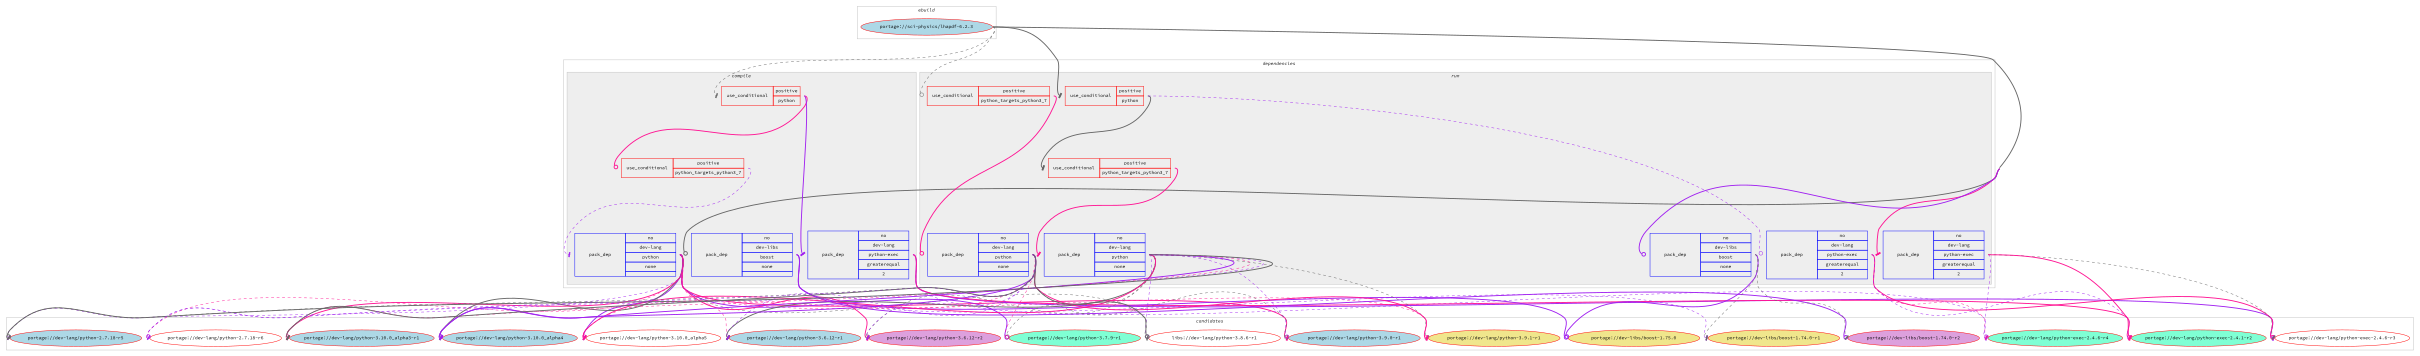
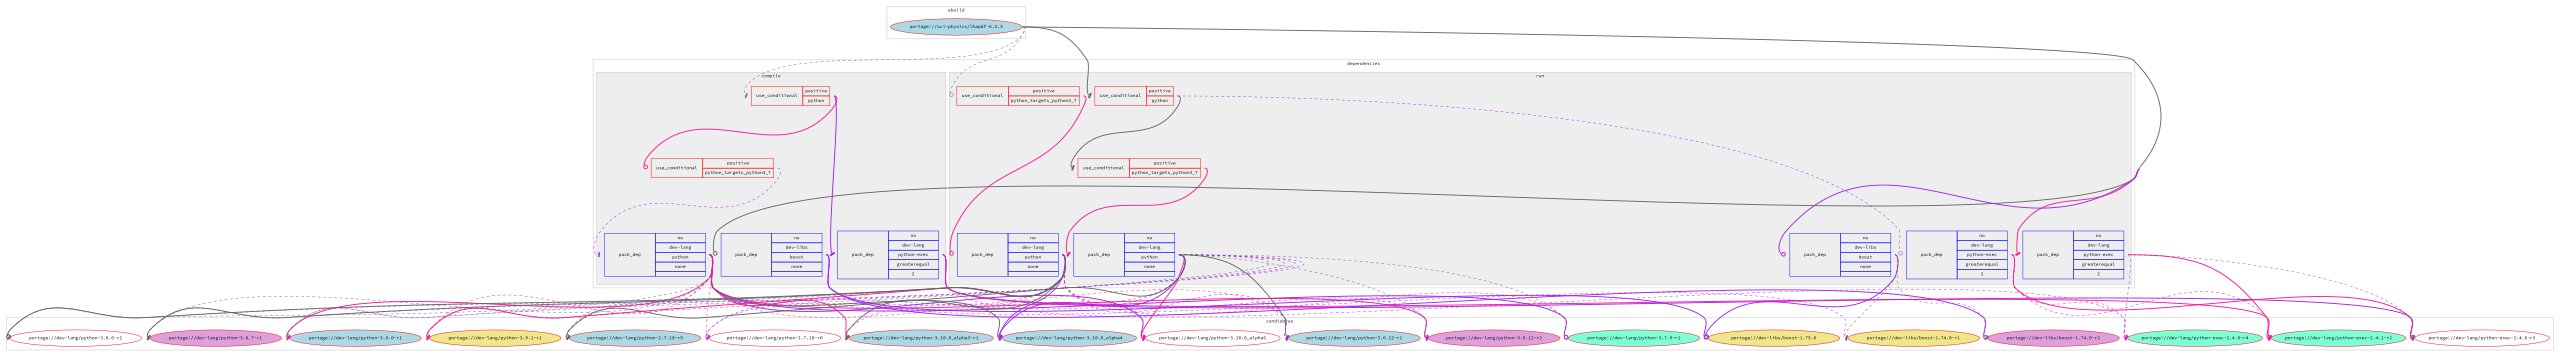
  digraph {
    compound=true
    concentrate=true
    fontname="Source Code Pro"
    fontsize=10
    newrank=true
    rankdir=TB
    ranksep=1.5
    node [color=red fontname="Source Code Pro" fontsize=10 style=filled]
    edge [arrowhead=tee color=purple fontname="Source Code Pro" headport=w style=dashed tailport=e weight=100]
    n1 [fillcolor=lightblue label="portage://sci-physics/lhapdf-6.2.3" width=4]
    n2 [color=blue label=<<TABLE BORDER="0" CELLBORDER="1" CELLSPACING="0" CELLPADDING="4" WIDTH="220"><TR><TD ROWSPAN="6" CELLPADDING="30">pack_dep</TD></TR><TR><TD WIDTH="110">no</TD></TR><TR><TD>dev-lang</TD></TR><TR><TD>python</TD></TR><TR><TD>none</TD></TR><TR><TD></TD></TR></TABLE>> shape=none style=""]
    n3 [label=<<TABLE BORDER="0" CELLBORDER="1" CELLSPACING="0" CELLPADDING="4"><TR><TD ROWSPAN="3" CELLPADDING="10">use_conditional</TD></TR><TR><TD>positive</TD></TR><TR><TD>python_targets_python3_7</TD></TR></TABLE>> shape=none style=""]
    n4 [color=blue label=<<TABLE BORDER="0" CELLBORDER="1" CELLSPACING="0" CELLPADDING="4" WIDTH="220"><TR><TD ROWSPAN="6" CELLPADDING="30">pack_dep</TD></TR><TR><TD WIDTH="110">no</TD></TR><TR><TD>dev-lang</TD></TR><TR><TD>python-exec</TD></TR><TR><TD>greaterequal</TD></TR><TR><TD>2</TD></TR></TABLE>> shape=none style=""]
    n5 [label=<<TABLE BORDER="0" CELLBORDER="1" CELLSPACING="0" CELLPADDING="4"><TR><TD ROWSPAN="3" CELLPADDING="10">use_conditional</TD></TR><TR><TD>positive</TD></TR><TR><TD>python</TD></TR></TABLE>> shape=none style=""]
    n6 [color=blue label=<<TABLE BORDER="0" CELLBORDER="1" CELLSPACING="0" CELLPADDING="4" WIDTH="220"><TR><TD ROWSPAN="6" CELLPADDING="30">pack_dep</TD></TR><TR><TD WIDTH="110">no</TD></TR><TR><TD>dev-libs</TD></TR><TR><TD>boost</TD></TR><TR><TD>none</TD></TR><TR><TD></TD></TR></TABLE>> shape=none style=""]
    n7 [color=blue label=<<TABLE BORDER="0" CELLBORDER="1" CELLSPACING="0" CELLPADDING="4" WIDTH="220"><TR><TD ROWSPAN="6" CELLPADDING="30">pack_dep</TD></TR><TR><TD WIDTH="110">no</TD></TR><TR><TD>dev-lang</TD></TR><TR><TD>python</TD></TR><TR><TD>none</TD></TR><TR><TD></TD></TR></TABLE>> shape=none style=""]
    n8 [label=<<TABLE BORDER="0" CELLBORDER="1" CELLSPACING="0" CELLPADDING="4"><TR><TD ROWSPAN="3" CELLPADDING="10">use_conditional</TD></TR><TR><TD>positive</TD></TR><TR><TD>python_targets_python3_7</TD></TR></TABLE>> shape=none style=""]
    n9 [color=blue label=<<TABLE BORDER="0" CELLBORDER="1" CELLSPACING="0" CELLPADDING="4" WIDTH="220"><TR><TD ROWSPAN="6" CELLPADDING="30">pack_dep</TD></TR><TR><TD WIDTH="110">no</TD></TR><TR><TD>dev-lang</TD></TR><TR><TD>python-exec</TD></TR><TR><TD>greaterequal</TD></TR><TR><TD>2</TD></TR></TABLE>> shape=none style=""]
    n10 [label=<<TABLE BORDER="0" CELLBORDER="1" CELLSPACING="0" CELLPADDING="4"><TR><TD ROWSPAN="3" CELLPADDING="10">use_conditional</TD></TR><TR><TD>positive</TD></TR><TR><TD>python</TD></TR></TABLE>> shape=none style=""]
    n11 [color=blue label=<<TABLE BORDER="0" CELLBORDER="1" CELLSPACING="0" CELLPADDING="4" WIDTH="220"><TR><TD ROWSPAN="6" CELLPADDING="30">pack_dep</TD></TR><TR><TD WIDTH="110">no</TD></TR><TR><TD>dev-lang</TD></TR><TR><TD>python</TD></TR><TR><TD>none</TD></TR><TR><TD></TD></TR></TABLE>> shape=none style=""]
    n12 [label=<<TABLE BORDER="0" CELLBORDER="1" CELLSPACING="0" CELLPADDING="4"><TR><TD ROWSPAN="3" CELLPADDING="10">use_conditional</TD></TR><TR><TD>positive</TD></TR><TR><TD>python_targets_python3_7</TD></TR></TABLE>> shape=none style=""]
    n13 [color=blue label=<<TABLE BORDER="0" CELLBORDER="1" CELLSPACING="0" CELLPADDING="4" WIDTH="220"><TR><TD ROWSPAN="6" CELLPADDING="30">pack_dep</TD></TR><TR><TD WIDTH="110">no</TD></TR><TR><TD>dev-lang</TD></TR><TR><TD>python-exec</TD></TR><TR><TD>greaterequal</TD></TR><TR><TD>2</TD></TR></TABLE>> shape=none style=""]
    n14 [color=blue label=<<TABLE BORDER="0" CELLBORDER="1" CELLSPACING="0" CELLPADDING="4" WIDTH="220"><TR><TD ROWSPAN="6" CELLPADDING="30">pack_dep</TD></TR><TR><TD WIDTH="110">no</TD></TR><TR><TD>dev-libs</TD></TR><TR><TD>boost</TD></TR><TR><TD>none</TD></TR><TR><TD></TD></TR></TABLE>> shape=none style=""]
    n15 [fillcolor=khaki label="portage://dev-lang/python-3.9.1-r1" width=4]
    n16 [fillcolor=lightblue label="portage://dev-lang/python-3.9.0-r1" width=4]
-   n18 [fillcolor=white label="libs://dev-lang/python-3.8.6-r1" width=4]
+   n17 [fillcolor=plum label="portage://dev-lang/python-3.8.7-r1" width=4]
+   n18 [fillcolor=white label="portage://dev-lang/python-3.8.6-r1" width=4]
    n19 [fillcolor=aquamarine label="portage://dev-lang/python-3.7.9-r1" width=4]
    n20 [fillcolor=plum label="portage://dev-lang/python-3.6.12-r2" width=4]
    n21 [fillcolor=lightblue label="portage://dev-lang/python-3.6.12-r1" width=4]
    n22 [fillcolor=white label="portage://dev-lang/python-3.10.0_alpha5" width=4]
    n23 [fillcolor=lightblue label="portage://dev-lang/python-3.10.0_alpha4" width=4]
    n24 [fillcolor=lightblue label="portage://dev-lang/python-3.10.0_alpha3-r1" width=4]
    n25 [fillcolor=white label="portage://dev-lang/python-2.7.18-r6" width=4]
    n26 [fillcolor=lightblue label="portage://dev-lang/python-2.7.18-r5" width=4]
    n27 [fillcolor=aquamarine label="portage://dev-lang/python-exec-2.4.6-r4" width=4]
    n28 [fillcolor=white label="portage://dev-lang/python-exec-2.4.6-r3" width=4]
    n29 [fillcolor=aquamarine label="portage://dev-lang/python-exec-2.4.1-r2" width=4]
    n30 [fillcolor=khaki label="portage://dev-libs/boost-1.75.0" width=4]
    n31 [fillcolor=plum label="portage://dev-libs/boost-1.74.0-r2" width=4]
    n32 [fillcolor=khaki label="portage://dev-libs/boost-1.74.0-r1" width=4]
    subgraph cluster_1 {
      color=gray
      label=<<i>ebuild</i>>
      rank=same
      n1
    }
    subgraph cluster_2 {
      color=gray
      label=<<i>dependencies</i>>
      subgraph cluster_3 {
        color=gray
        fillcolor="#eeeeee"
        label=<<i>compile</i>>
        style=filled
        subgraph sub_4 {
          color=gray
          fillcolor="#eeeeee"
          label=<<i>compile</i>>
          style=filled
          n5
          subgraph sub_5 {
            color=gray
            fillcolor="#eeeeee"
            label=<<i>compile</i>>
            style=filled
            n4
          }
          subgraph sub_6 {
            color=gray
            fillcolor="#eeeeee"
            label=<<i>compile</i>>
            style=filled
            n3
            subgraph sub_7 {
              color=gray
              fillcolor="#eeeeee"
              label=<<i>compile</i>>
              style=filled
              n2
            }
          }
        }
        subgraph sub_8 {
          color=gray
          fillcolor="#eeeeee"
          label=<<i>compile</i>>
          style=filled
          n6
        }
      }
      subgraph cluster_9 {
        color=gray
        fillcolor="#eeeeee"
        label=<<i>compile and run</i>>
        style=filled
      }
      subgraph cluster_10 {
        color=gray
        fillcolor="#eeeeee"
        label=<<i>run</i>>
        style=filled
        subgraph sub_11 {
          color=gray
          fillcolor="#eeeeee"
          label=<<i>run</i>>
          style=filled
          n10
          subgraph sub_12 {
            color=gray
            fillcolor="#eeeeee"
            label=<<i>run</i>>
            style=filled
            n8
            subgraph sub_13 {
              color=gray
              fillcolor="#eeeeee"
              label=<<i>run</i>>
              style=filled
              n7
            }
          }
          subgraph sub_14 {
            color=gray
            fillcolor="#eeeeee"
            label=<<i>run</i>>
            style=filled
            n9
          }
        }
        subgraph sub_15 {
          color=gray
          fillcolor="#eeeeee"
          label=<<i>run</i>>
          style=filled
          n12
          subgraph sub_16 {
            color=gray
            fillcolor="#eeeeee"
            label=<<i>run</i>>
            style=filled
            n11
          }
        }
        subgraph sub_17 {
          color=gray
          fillcolor="#eeeeee"
          label=<<i>run</i>>
          style=filled
          n13
        }
        subgraph sub_18 {
          color=gray
          fillcolor="#eeeeee"
          label=<<i>run</i>>
          style=filled
          n14
        }
      }
    }
    subgraph cluster_19 {
      color=gray
      label=<<i>candidates</i>>
      rank=same
      subgraph sub_20 {
        color=black
        label=<<i>candidates</i>>
        nodesep=1
        rank=same
        n15
        n16
+       n17
        n18
        n19
        n20
        n21
        n22
        n23
        n24
        n25
        n26
      }
      subgraph sub_21 {
        color=black
        label=<<i>candidates</i>>
        nodesep=1
        rank=same
        n27
        n28
        n29
      }
      subgraph sub_22 {
        color=black
        label=<<i>candidates</i>>
        nodesep=1
        rank=same
        n30
        n31
        n32
      }
      subgraph sub_23 {
        color=black
        label=<<i>candidates</i>>
        nodesep=1
        rank=same
        n15
        n16
+       n17
        n18
        n19
        n20
        n21
        n22
        n23
        n24
        n25
        n26
      }
      subgraph sub_24 {
        color=black
        label=<<i>candidates</i>>
        nodesep=1
        rank=same
        n27
        n28
        n29
      }
      subgraph sub_25 {
        color=black
        label=<<i>candidates</i>>
        nodesep=1
        rank=same
        n15
        n16
+       n17
        n18
        n19
        n20
        n21
        n22
        n23
        n24
        n25
        n26
      }
      subgraph sub_26 {
        color=black
        label=<<i>candidates</i>>
        nodesep=1
        rank=same
        n27
        n28
        n29
      }
      subgraph sub_27 {
        color=black
        label=<<i>candidates</i>>
        nodesep=1
        rank=same
        n30
        n31
        n32
      }
    }
    n1 -> n5 [color=gray40 weight=20]
    n1 -> n6 [arrowhead=odot color=gray40 style=bold weight=20]
    n1 -> n10 [color=gray40 style=bold weight=20]
    n1 -> n12 [arrowhead=odot color=gray40 weight=20]
    n1 -> n13 [color=deeppink style=bold weight=20]
    n1 -> n14 [arrowhead=odot style=bold weight=20]
    n2 -> n15 [arrowhead=odot color=deeppink]
    n2 -> n16 [color=deeppink style=bold]
+   n2 -> n17 [color=gray40]
    n2 -> n18 [color=gray40]
    n2 -> n19 [arrowhead=odot style=bold]
    n2 -> n20 [color=deeppink style=bold]
    n2 -> n21 [color=deeppink]
    n2 -> n22 [style=bold]
    n2 -> n23 [color=gray40 style=bold]
    n2 -> n24 [color=deeppink style=bold]
    n2 -> n25 [arrowhead=odot color=deeppink]
    n2 -> n26
    n3 -> n2 [weight=20]
    n4 -> n27
    n4 -> n28 [style=bold]
    n4 -> n29 [color=deeppink style=bold]
    n5 -> n3 [arrowhead=odot color=deeppink style=bold weight=20]
    n5 -> n4 [style=bold weight=20]
    n6 -> n30 [arrowhead=odot style=bold]
    n6 -> n31 [arrowhead=odot style=bold]
    n6 -> n32
    n7 -> n15 [color=gray40]
    n7 -> n16 [arrowhead=odot]
+   n7 -> n17
    n7 -> n18 [arrowhead=odot]
    n7 -> n19 [arrowhead=odot color=gray40]
    n7 -> n20 [arrowhead=odot color=gray40]
    n7 -> n21 [color=gray40 style=bold]
    n7 -> n22 [color=deeppink style=bold]
    n7 -> n23 [style=bold]
    n7 -> n24 [arrowhead=odot color=deeppink]
    n7 -> n25
    n7 -> n26 [arrowhead=odot color=gray40 style=bold]
    n8 -> n7 [color=deeppink style=bold weight=20]
    n9 -> n27 [color=deeppink]
    n9 -> n28 [arrowhead=odot color=deeppink style=bold]
    n9 -> n29 [arrowhead=odot]
    n10 -> n8 [color=gray40 style=bold weight=20]
    n10 -> n9 [arrowhead=odot weight=20]
    n11 -> n15 [color=deeppink style=bold]
    n11 -> n16 [arrowhead=odot color=gray40]
+   n11 -> n17 [color=gray40 style=bold]
    n11 -> n18 [arrowhead=odot color=gray40 style=bold]
    n11 -> n19 [arrowhead=odot color=deeppink]
    n11 -> n20
    n11 -> n21
    n11 -> n22 [arrowhead=odot color=deeppink]
    n11 -> n23 [arrowhead=odot style=bold]
    n11 -> n24 [color=gray40 style=bold]
    n11 -> n25 [arrowhead=odot]
    n11 -> n26 [color=gray40]
    n12 -> n11 [arrowhead=odot color=deeppink style=bold weight=20]
    n13 -> n27 [arrowhead=odot]
    n13 -> n28 [color=gray40]
    n13 -> n29 [color=deeppink style=bold]
    n14 -> n30 [arrowhead=odot style=bold]
    n14 -> n31 [color=gray40]
    n14 -> n32 [color=gray40]
  }
